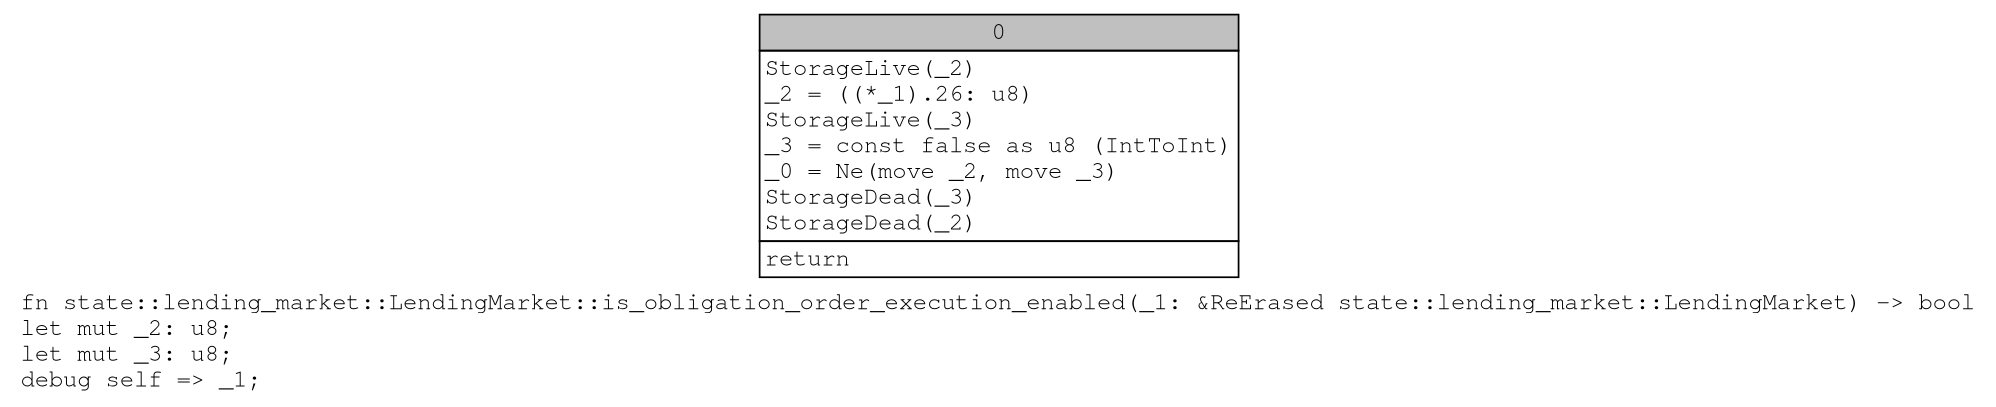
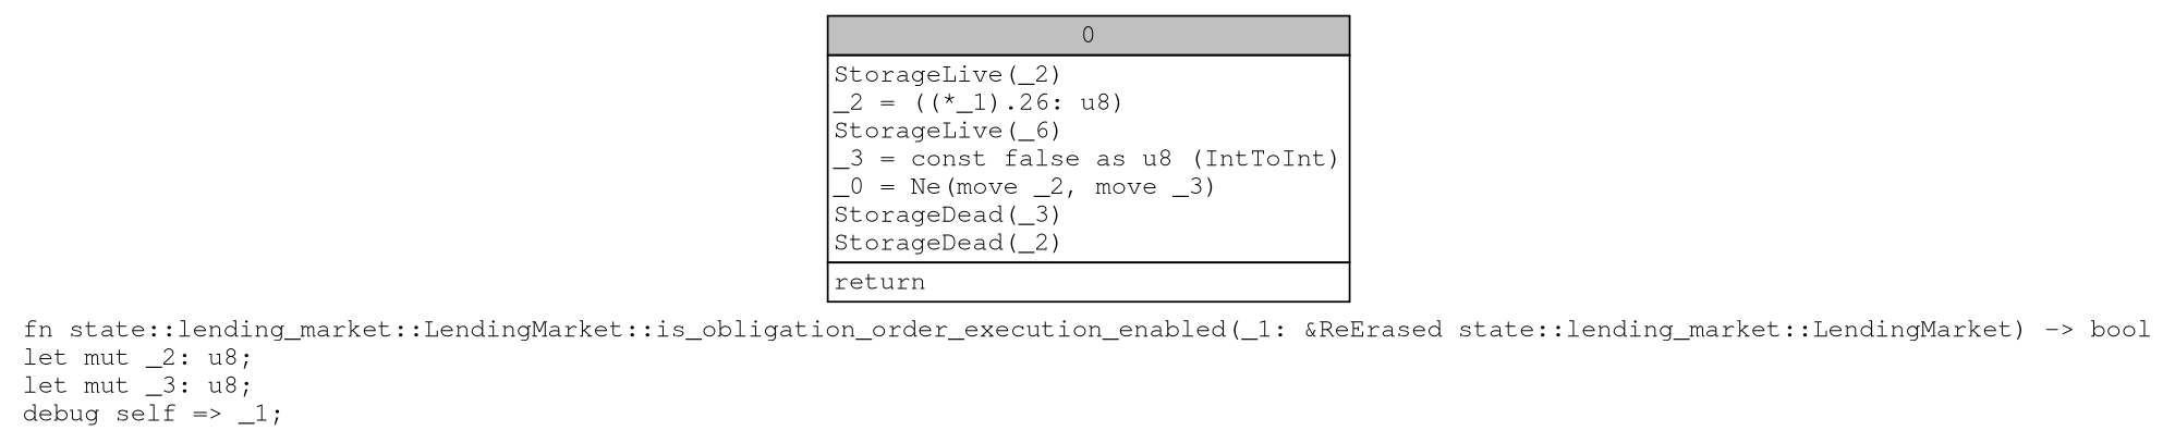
  digraph {
    fontname="Courier, monospace"
    label=<fn state::lending_market::LendingMarket::is_obligation_order_execution_enabled(_1: &amp;ReErased state::lending_market::LendingMarket) -&gt; bool<br align="left"/>let mut _2: u8;<br align="left"/>let mut _3: u8;<br align="left"/>debug self =&gt; _1;<br align="left"/>>
-   n1 [fontname="Courier, monospace" label=<<table border="0" cellborder="1" cellspacing="0"><tr><td bgcolor="gray" align="center" colspan="1">0</td></tr><tr><td align="left" balign="left">StorageLive(_2)<br/>_2 = ((*_1).26: u8)<br/>StorageLive(_3)<br/>_3 = const false as u8 (IntToInt)<br/>_0 = Ne(move _2, move _3)<br/>StorageDead(_3)<br/>StorageDead(_2)<br/></td></tr><tr><td align="left">return</td></tr></table>> shape=none]
+   n1 [fontname="Courier, monospace" label=<<table border="0" cellborder="1" cellspacing="0"><tr><td bgcolor="gray" align="center" colspan="1">0</td></tr><tr><td align="left" balign="left">StorageLive(_2)<br/>_2 = ((*_1).26: u8)<br/>StorageLive(_6)<br/>_3 = const false as u8 (IntToInt)<br/>_0 = Ne(move _2, move _3)<br/>StorageDead(_3)<br/>StorageDead(_2)<br/></td></tr><tr><td align="left">return</td></tr></table>> shape=none]
  }
